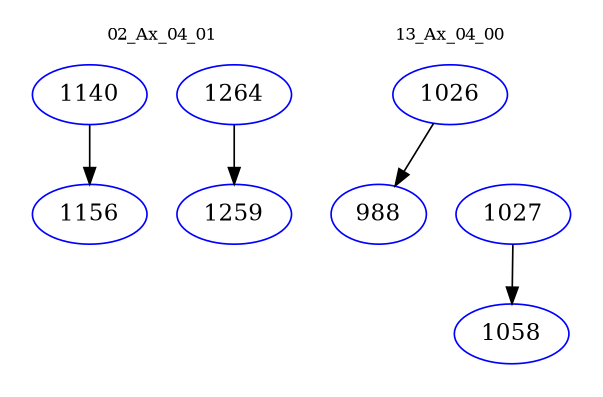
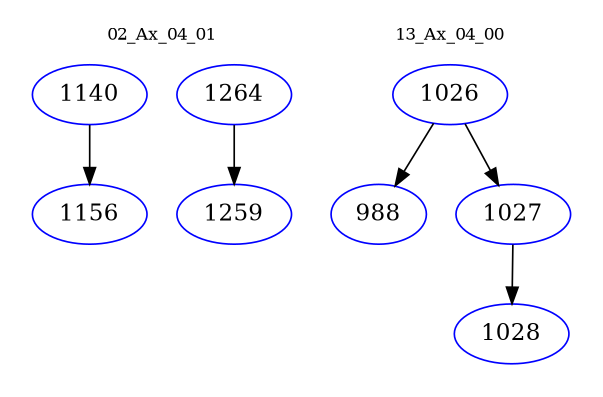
  digraph {
    node [color=blue]
    edge [color=black]
    n1 [label=1264]
    n2 [label=1140]
    n3 [label=1259]
    n4 [label=1156]
    n5 [label=1026]
    n6 [label=988]
    n7 [label=1027]
-   n8 [label=1058]
+   n8 [label=1028]
    subgraph cluster_1 {
      color=white
      fontsize=10
      label="02_Ax_04_01"
      n1
      n2
      n3
      n4
    }
    subgraph cluster_2 {
      color=white
      fontsize=10
      label="13_Ax_04_00"
      n5
      n6
      n7
      n8
    }
    n1 -> n3
    n2 -> n4
    n5 -> n6
+   n5 -> n7
    n7 -> n8
  }
